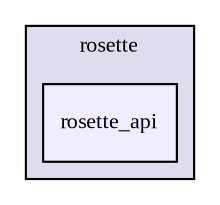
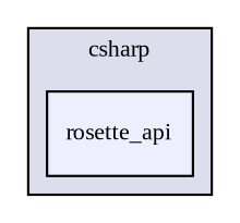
  digraph {
    compound=true
    fontname="Liberation Serif"
    n1 [fillcolor="#eeeeff" fontname="Liberation Serif" fontsize=10 label=rosette_api pencolor=black shape=box style=filled]
    subgraph cluster_1 {
      bgcolor="#ddddee"
      fontsize=10
-     label=rosette
+     label=csharp
      pencolor=black
      n1
    }
  }
